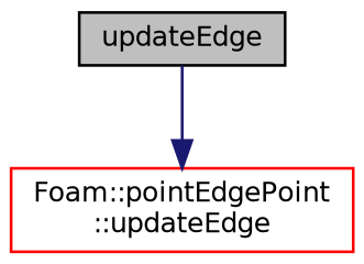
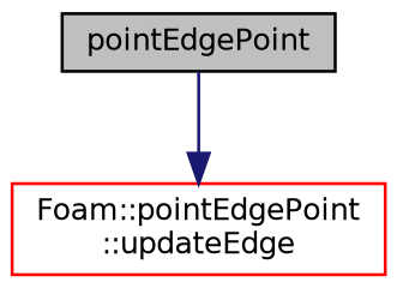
  digraph {
    rankdir=TB
    node [fontname=Helvetica fontsize=10 shape=record]
-   n1 [color=black fillcolor=grey75 fontcolor=black height=0.2 label=updateEdge style=filled width=0.4]
+   n1 [color=black fillcolor=grey75 fontcolor=black height=0.2 label=pointEdgePoint style=filled width=0.4]
    n2 [color=red height=0.2 label="Foam::pointEdgePoint\l::updateEdge" width=0.4]
    n1 -> n2 [color=midnightblue fontname=Helvetica fontsize=10 labelfontname=Helvetica labelfontsize=10 style=solid]
  }
